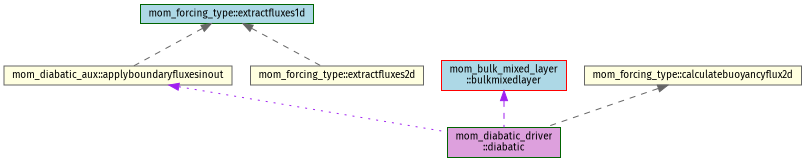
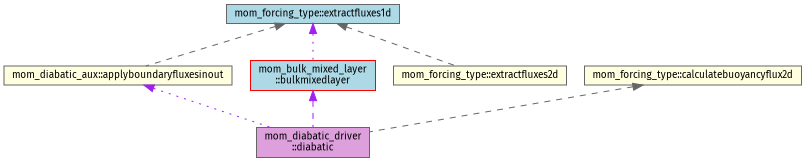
  digraph {
    fontname="Fira Sans"
    rankdir=TB
    node [color=gray40 fillcolor=lightyellow fontname="Fira Sans" fontsize=10 shape=record style=filled]
    edge [color=gray40 dir=back fontname="Fira Sans" fontsize=10 labelfontname=Helvetica labelfontsize=10 style=dashed]
-   n1 [color=darkgreen fillcolor=lightblue fontcolor=black height=0.2 label="mom_forcing_type::extractfluxes1d" width=0.4]
+   n1 [fillcolor=lightblue fontcolor=black height=0.2 label="mom_forcing_type::extractfluxes1d" width=0.4]
    n2 [height=0.2 label="mom_diabatic_aux::applyboundaryfluxesinout" width=0.4]
    n3 [color=red fillcolor=lightblue height=0.2 label="mom_bulk_mixed_layer\l::bulkmixedlayer" width=0.4]
    n4 [height=0.2 label="mom_forcing_type::extractfluxes2d" width=0.4]
-   n5 [color=darkgreen fillcolor=plum height=0.2 label="mom_diabatic_driver\l::diabatic" width=0.4]
+   n5 [fillcolor=plum height=0.2 label="mom_diabatic_driver\l::diabatic" width=0.4]
    n6 [height=0.2 label="mom_forcing_type::calculatebuoyancyflux2d" width=0.4]
    n1 -> n2
+   n1 -> n3 [color=purple style=dotted]
    n1 -> n4
    n2 -> n5 [color=purple style=dotted]
    n3 -> n5 [color=purple]
    n6 -> n5
  }
